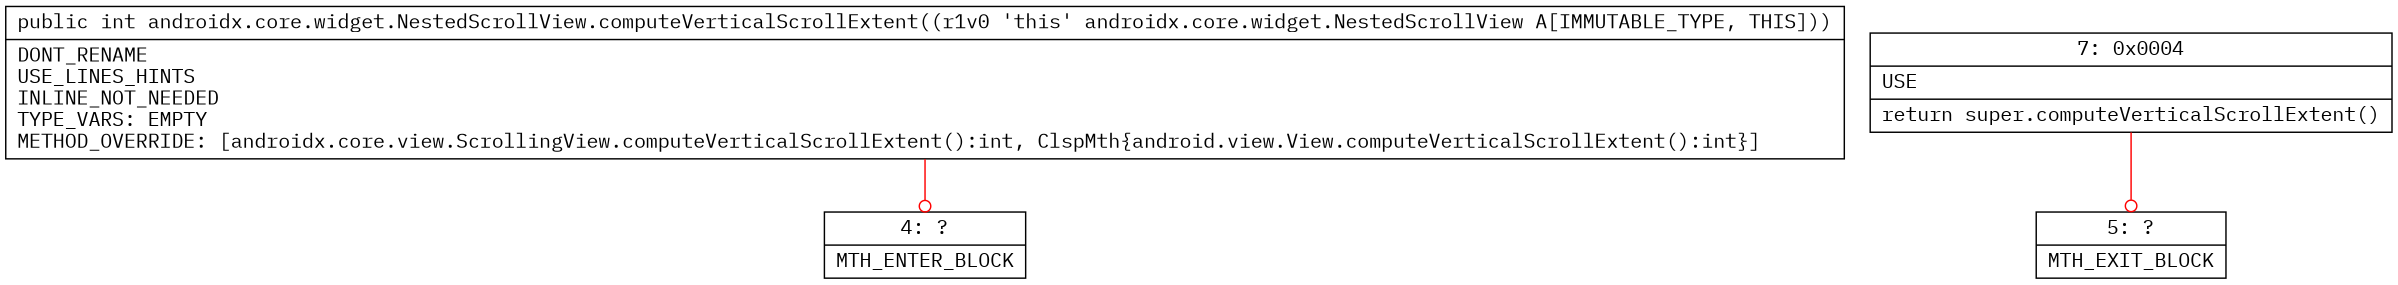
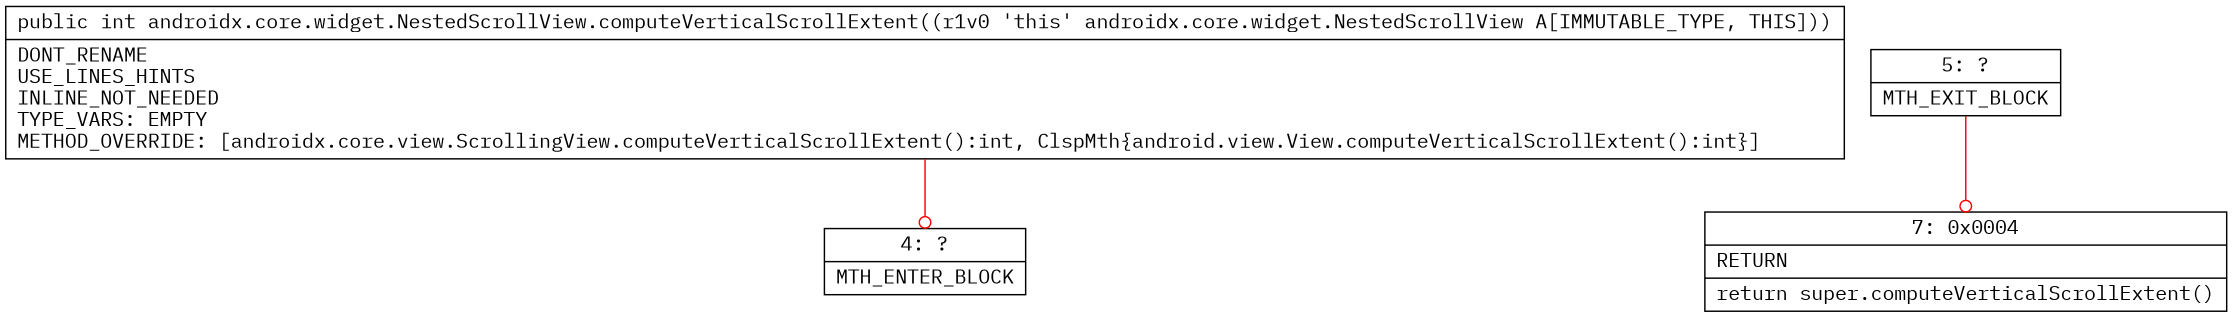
  digraph {
    fontname="IBM Plex Mono"
    node [fontname="IBM Plex Mono" shape=record]
    edge [arrowhead=odot color=red fontname="IBM Plex Mono"]
    n1 [label="{4\:\ ?|MTH_ENTER_BLOCK\l}"]
-   n2 [label="{7\:\ 0x0004|USE\l|return super.computeVerticalScrollExtent()\l}"]
+   n2 [label="{7\:\ 0x0004|RETURN\l|return super.computeVerticalScrollExtent()\l}"]
    n3 [label="{5\:\ ?|MTH_EXIT_BLOCK\l}"]
    n4 [label="{public int androidx.core.widget.NestedScrollView.computeVerticalScrollExtent((r1v0 'this' androidx.core.widget.NestedScrollView A[IMMUTABLE_TYPE, THIS]))  | DONT_RENAME\lUSE_LINES_HINTS\lINLINE_NOT_NEEDED\lTYPE_VARS: EMPTY\lMETHOD_OVERRIDE: [androidx.core.view.ScrollingView.computeVerticalScrollExtent():int, ClspMth\{android.view.View.computeVerticalScrollExtent():int\}]\l}"]
-   n2 -> n3
+   n3 -> n2
    n4 -> n1
  }
